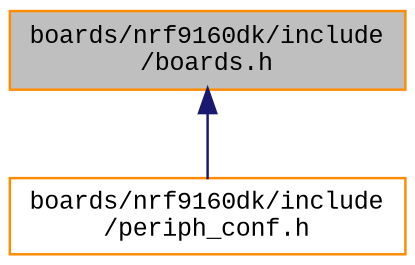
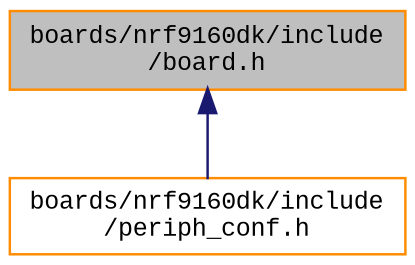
  digraph {
    fontname="Liberation Mono"
    node [color=darkorange fontname="Liberation Mono" fontsize=10 shape=record style=filled]
-   n1 [fillcolor=grey75 fontcolor=black height=0.2 label="boards/nrf9160dk/include\l/boards.h" width=0.4]
+   n1 [fillcolor=grey75 fontcolor=black height=0.2 label="boards/nrf9160dk/include\l/board.h" width=0.4]
    n2 [fillcolor=white height=0.2 label="boards/nrf9160dk/include\l/periph_conf.h" width=0.4]
    n1 -> n2 [color=midnightblue dir=back fontname="Liberation Mono" fontsize=10 labelfontname=Helvetica labelfontsize=10 style=solid]
  }
